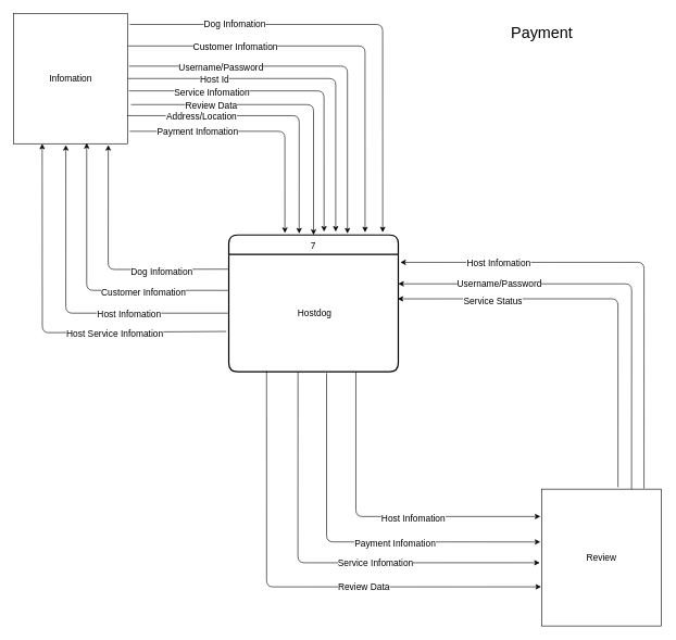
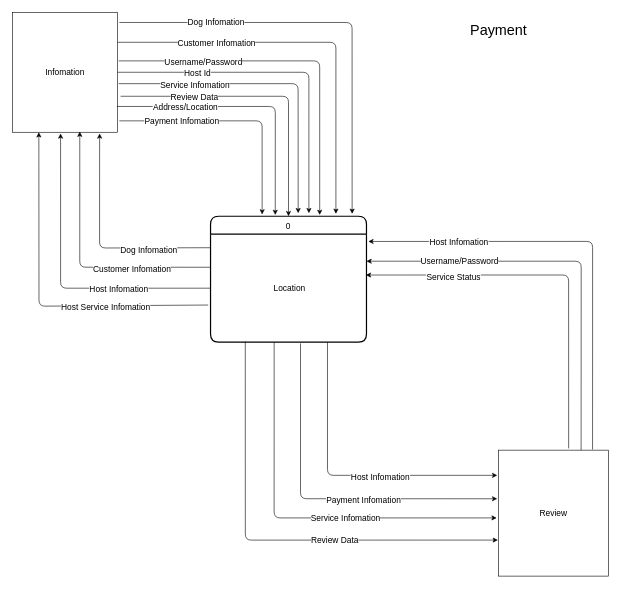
  <mxCell id="0" />
  <mxCell id="1" parent="0" />
  <mxCell id="2" value="Infomation" style="whiteSpace=wrap;html=1;align=center;fontSize=14;" vertex="1" parent="1"><mxGeometry x="20" y="20" width="175" height="200" as="geometry" /></mxCell>
  <mxCell id="3" value="Review" style="whiteSpace=wrap;html=1;align=center;fontSize=14;" vertex="1" parent="1"><mxGeometry x="830" y="750" width="183.75" height="210" as="geometry" /></mxCell>
  <mxCell id="4" style="edgeStyle=orthogonalEdgeStyle;rounded=0;orthogonalLoop=1;jettySize=auto;html=1;exitX=0.5;exitY=1;exitDx=0;exitDy=0;" edge="1" parent="1" source="2" target="2"><mxGeometry relative="1" as="geometry" /></mxCell>
- <mxCell id="5" value="7" style="swimlane;childLayout=stackLayout;horizontal=1;startSize=30;horizontalStack=0;rounded=1;fontSize=14;fontStyle=0;strokeWidth=2;resizeParent=0;resizeLast=1;shadow=0;dashed=0;align=center;" vertex="1" parent="1"><mxGeometry x="350" y="360" width="260" height="210" as="geometry" /></mxCell>
- <mxCell id="6" value="Hostdog" style="align=center;strokeColor=none;fillColor=none;spacingLeft=4;fontSize=14;verticalAlign=middle;resizable=0;rotatable=0;part=1;" vertex="1" parent="5"><mxGeometry y="30" width="260" height="180" as="geometry" /></mxCell>
+ <mxCell id="5" value="0" style="swimlane;childLayout=stackLayout;horizontal=1;startSize=30;horizontalStack=0;rounded=1;fontSize=14;fontStyle=0;strokeWidth=2;resizeParent=0;resizeLast=1;shadow=0;dashed=0;align=center;" vertex="1" parent="1"><mxGeometry x="350" y="360" width="260" height="210" as="geometry" /></mxCell>
+ <mxCell id="6" value="Location" style="align=center;strokeColor=none;fillColor=none;spacingLeft=4;fontSize=14;verticalAlign=middle;resizable=0;rotatable=0;part=1;" vertex="1" parent="5"><mxGeometry y="30" width="260" height="180" as="geometry" /></mxCell>
  <mxCell id="7" value="" style="endArrow=classic;html=1;exitX=1.017;exitY=0.085;exitDx=0;exitDy=0;exitPerimeter=0;entryX=0.908;entryY=-0.019;entryDx=0;entryDy=0;entryPerimeter=0;" edge="1" parent="1" source="2" target="5"><mxGeometry width="50" height="50" relative="1" as="geometry"><mxPoint x="250" y="310" as="sourcePoint" /><mxPoint x="300" y="260" as="targetPoint" /><Array as="points"><mxPoint x="586" y="37" /></Array></mxGeometry></mxCell>
  <mxCell id="8" value="&lt;font style=&quot;font-size: 14px&quot;&gt;Dog Infomation&lt;/font&gt;" style="edgeLabel;html=1;align=center;verticalAlign=middle;resizable=0;points=[];" vertex="1" connectable="0" parent="7"><mxGeometry x="-0.544" y="2" relative="1" as="geometry"><mxPoint as="offset" /></mxGeometry></mxCell>
  <mxCell id="9" value="" style="endArrow=classic;html=1;exitX=1;exitY=0.25;exitDx=0;exitDy=0;entryX=0.804;entryY=-0.019;entryDx=0;entryDy=0;entryPerimeter=0;" edge="1" parent="1" source="2" target="5"><mxGeometry width="50" height="50" relative="1" as="geometry"><mxPoint x="250" y="310" as="sourcePoint" /><mxPoint x="300" y="260" as="targetPoint" /><Array as="points"><mxPoint x="559" y="70" /></Array></mxGeometry></mxCell>
  <mxCell id="10" value="&lt;font style=&quot;font-size: 14px&quot;&gt;Customer Infomation&lt;/font&gt;" style="edgeLabel;html=1;align=center;verticalAlign=middle;resizable=0;points=[];" vertex="1" connectable="0" parent="9"><mxGeometry x="-0.495" relative="1" as="geometry"><mxPoint as="offset" /></mxGeometry></mxCell>
  <mxCell id="11" value="" style="endArrow=classic;html=1;exitX=1.011;exitY=0.405;exitDx=0;exitDy=0;exitPerimeter=0;entryX=0.7;entryY=-0.01;entryDx=0;entryDy=0;entryPerimeter=0;" edge="1" parent="1" source="2" target="5"><mxGeometry width="50" height="50" relative="1" as="geometry"><mxPoint x="250" y="300" as="sourcePoint" /><mxPoint x="300" y="250" as="targetPoint" /><Array as="points"><mxPoint x="360" y="101" /><mxPoint x="532" y="101" /></Array></mxGeometry></mxCell>
  <mxCell id="12" value="&lt;font style=&quot;font-size: 14px&quot;&gt;Username/Password&lt;/font&gt;" style="edgeLabel;html=1;align=center;verticalAlign=middle;resizable=0;points=[];" vertex="1" connectable="0" parent="11"><mxGeometry x="-0.523" y="-1" relative="1" as="geometry"><mxPoint as="offset" /></mxGeometry></mxCell>
  <mxCell id="13" value="" style="endArrow=classic;html=1;exitX=1;exitY=0.5;exitDx=0;exitDy=0;" edge="1" parent="1" source="2"><mxGeometry width="50" height="50" relative="1" as="geometry"><mxPoint x="250" y="200" as="sourcePoint" /><mxPoint x="514" y="355" as="targetPoint" /><Array as="points"><mxPoint x="514" y="120" /></Array></mxGeometry></mxCell>
  <mxCell id="14" value="&lt;font style=&quot;font-size: 14px&quot;&gt;Host Id&lt;/font&gt;" style="edgeLabel;html=1;align=center;verticalAlign=middle;resizable=0;points=[];" vertex="1" connectable="0" parent="13"><mxGeometry x="-0.524" relative="1" as="geometry"><mxPoint as="offset" /></mxGeometry></mxCell>
  <mxCell id="15" value="" style="endArrow=classic;html=1;exitX=1.011;exitY=0.595;exitDx=0;exitDy=0;exitPerimeter=0;entryX=0.562;entryY=-0.024;entryDx=0;entryDy=0;entryPerimeter=0;" edge="1" parent="1" source="2" target="5"><mxGeometry width="50" height="50" relative="1" as="geometry"><mxPoint x="250" y="200" as="sourcePoint" /><mxPoint x="300" y="150" as="targetPoint" /><Array as="points"><mxPoint x="496" y="139" /></Array></mxGeometry></mxCell>
  <mxCell id="16" value="&lt;font style=&quot;font-size: 14px&quot;&gt;Service Infomation&lt;/font&gt;" style="edgeLabel;html=1;align=center;verticalAlign=middle;resizable=0;points=[];" vertex="1" connectable="0" parent="15"><mxGeometry x="-0.506" y="-2" relative="1" as="geometry"><mxPoint as="offset" /></mxGeometry></mxCell>
  <mxCell id="17" value="" style="endArrow=classic;html=1;exitX=1.029;exitY=0.7;exitDx=0;exitDy=0;exitPerimeter=0;entryX=0.5;entryY=0;entryDx=0;entryDy=0;" edge="1" parent="1" source="2" target="5"><mxGeometry width="50" height="50" relative="1" as="geometry"><mxPoint x="250" y="200" as="sourcePoint" /><mxPoint x="300" y="150" as="targetPoint" /><Array as="points"><mxPoint x="480" y="160" /></Array></mxGeometry></mxCell>
  <mxCell id="18" value="&lt;font style=&quot;font-size: 14px&quot;&gt;Review Data&lt;/font&gt;" style="edgeLabel;html=1;align=center;verticalAlign=middle;resizable=0;points=[];" vertex="1" connectable="0" parent="17"><mxGeometry x="-0.492" y="-1" relative="1" as="geometry"><mxPoint as="offset" /></mxGeometry></mxCell>
  <mxCell id="19" value="" style="endArrow=classic;html=1;exitX=0.994;exitY=0.785;exitDx=0;exitDy=0;exitPerimeter=0;entryX=0.415;entryY=-0.01;entryDx=0;entryDy=0;entryPerimeter=0;" edge="1" parent="1" source="2" target="5"><mxGeometry width="50" height="50" relative="1" as="geometry"><mxPoint x="250" y="200" as="sourcePoint" /><mxPoint x="300" y="150" as="targetPoint" /><Array as="points"><mxPoint x="458" y="177" /></Array></mxGeometry></mxCell>
  <mxCell id="20" value="&lt;font style=&quot;font-size: 14px&quot;&gt;Address/Location&lt;/font&gt;" style="edgeLabel;html=1;align=center;verticalAlign=middle;resizable=0;points=[];" vertex="1" connectable="0" parent="19"><mxGeometry x="-0.487" relative="1" as="geometry"><mxPoint as="offset" /></mxGeometry></mxCell>
  <mxCell id="21" value="" style="endArrow=classic;html=1;exitX=1.017;exitY=0.905;exitDx=0;exitDy=0;exitPerimeter=0;entryX=0.331;entryY=-0.014;entryDx=0;entryDy=0;entryPerimeter=0;" edge="1" parent="1" source="2" target="5"><mxGeometry width="50" height="50" relative="1" as="geometry"><mxPoint x="250" y="190" as="sourcePoint" /><mxPoint x="300" y="140" as="targetPoint" /><Array as="points"><mxPoint x="436" y="201" /></Array></mxGeometry></mxCell>
  <mxCell id="22" value="&lt;font style=&quot;font-size: 14px&quot;&gt;Payment Infomation&lt;/font&gt;" style="edgeLabel;html=1;align=center;verticalAlign=middle;resizable=0;points=[];" vertex="1" connectable="0" parent="21"><mxGeometry x="-0.472" y="1" relative="1" as="geometry"><mxPoint as="offset" /></mxGeometry></mxCell>
  <mxCell id="23" value="" style="endArrow=classic;html=1;entryX=0.829;entryY=1.01;entryDx=0;entryDy=0;entryPerimeter=0;exitX=0;exitY=0.25;exitDx=0;exitDy=0;" edge="1" parent="1" source="5" target="2"><mxGeometry width="50" height="50" relative="1" as="geometry"><mxPoint x="250" y="390" as="sourcePoint" /><mxPoint x="300" y="340" as="targetPoint" /><Array as="points"><mxPoint x="165" y="413" /></Array></mxGeometry></mxCell>
  <mxCell id="24" value="&lt;font style=&quot;font-size: 14px&quot;&gt;Dog Infomation&lt;/font&gt;" style="edgeLabel;html=1;align=center;verticalAlign=middle;resizable=0;points=[];" vertex="1" connectable="0" parent="23"><mxGeometry x="-0.447" y="3" relative="1" as="geometry"><mxPoint as="offset" /></mxGeometry></mxCell>
  <mxCell id="25" value="" style="endArrow=classic;html=1;entryX=0.64;entryY=0.995;entryDx=0;entryDy=0;entryPerimeter=0;exitX=0;exitY=0.306;exitDx=0;exitDy=0;exitPerimeter=0;" edge="1" parent="1" source="6" target="2"><mxGeometry width="50" height="50" relative="1" as="geometry"><mxPoint x="250" y="390" as="sourcePoint" /><mxPoint x="300" y="340" as="targetPoint" /><Array as="points"><mxPoint x="132" y="445" /></Array></mxGeometry></mxCell>
  <mxCell id="26" value="&lt;font style=&quot;font-size: 14px&quot;&gt;Customer Infomation&lt;/font&gt;" style="edgeLabel;html=1;align=center;verticalAlign=middle;resizable=0;points=[];" vertex="1" connectable="0" parent="25"><mxGeometry x="-0.41" y="2" relative="1" as="geometry"><mxPoint as="offset" /></mxGeometry></mxCell>
  <mxCell id="27" value="" style="endArrow=classic;html=1;entryX=0.457;entryY=1.01;entryDx=0;entryDy=0;entryPerimeter=0;exitX=0;exitY=0.5;exitDx=0;exitDy=0;" edge="1" parent="1" source="6" target="2"><mxGeometry width="50" height="50" relative="1" as="geometry"><mxPoint x="250" y="390" as="sourcePoint" /><mxPoint x="300" y="340" as="targetPoint" /><Array as="points"><mxPoint x="100" y="480" /></Array></mxGeometry></mxCell>
  <mxCell id="28" value="&lt;font style=&quot;font-size: 14px&quot;&gt;Host Infomation&lt;/font&gt;" style="edgeLabel;html=1;align=center;verticalAlign=middle;resizable=0;points=[];" vertex="1" connectable="0" parent="27"><mxGeometry x="-0.394" y="1" relative="1" as="geometry"><mxPoint as="offset" /></mxGeometry></mxCell>
  <mxCell id="29" value="" style="endArrow=classic;html=1;entryX=0.25;entryY=1;entryDx=0;entryDy=0;exitX=-0.015;exitY=0.656;exitDx=0;exitDy=0;exitPerimeter=0;" edge="1" parent="1" source="6" target="2"><mxGeometry width="50" height="50" relative="1" as="geometry"><mxPoint x="340" y="510" as="sourcePoint" /><mxPoint x="300" y="340" as="targetPoint" /><Array as="points"><mxPoint x="64" y="510" /></Array></mxGeometry></mxCell>
  <mxCell id="30" value="&lt;font style=&quot;font-size: 14px&quot;&gt;Host Service Infomation&lt;/font&gt;" style="edgeLabel;html=1;align=center;verticalAlign=middle;resizable=0;points=[];" vertex="1" connectable="0" parent="29"><mxGeometry x="-0.397" y="2" relative="1" as="geometry"><mxPoint as="offset" /></mxGeometry></mxCell>
  <mxCell id="31" value="" style="endArrow=classic;html=1;entryX=1.012;entryY=0.067;entryDx=0;entryDy=0;entryPerimeter=0;exitX=0.854;exitY=-0.005;exitDx=0;exitDy=0;exitPerimeter=0;" edge="1" parent="1" source="3" target="6"><mxGeometry width="50" height="50" relative="1" as="geometry"><mxPoint x="650" y="580" as="sourcePoint" /><mxPoint x="700" y="530" as="targetPoint" /><Array as="points"><mxPoint x="987" y="402" /></Array></mxGeometry></mxCell>
  <mxCell id="32" value="&lt;font style=&quot;font-size: 14px&quot;&gt;Host Infomation&lt;/font&gt;" style="edgeLabel;html=1;align=center;verticalAlign=middle;resizable=0;points=[];" vertex="1" connectable="0" parent="31"><mxGeometry x="0.581" relative="1" as="geometry"><mxPoint as="offset" /></mxGeometry></mxCell>
  <mxCell id="33" value="" style="endArrow=classic;html=1;entryX=1;entryY=0.25;entryDx=0;entryDy=0;exitX=0.75;exitY=0;exitDx=0;exitDy=0;" edge="1" parent="1" source="3" target="6"><mxGeometry width="50" height="50" relative="1" as="geometry"><mxPoint x="650" y="580" as="sourcePoint" /><mxPoint x="700" y="530" as="targetPoint" /><Array as="points"><mxPoint x="968" y="435" /></Array></mxGeometry></mxCell>
  <mxCell id="34" value="&lt;font style=&quot;font-size: 14px&quot;&gt;Username/Password&lt;/font&gt;" style="edgeLabel;html=1;align=center;verticalAlign=middle;resizable=0;points=[];" vertex="1" connectable="0" parent="33"><mxGeometry x="0.542" y="-1" relative="1" as="geometry"><mxPoint as="offset" /></mxGeometry></mxCell>
  <mxCell id="35" value="" style="endArrow=classic;html=1;entryX=0.996;entryY=0.378;entryDx=0;entryDy=0;entryPerimeter=0;exitX=0.637;exitY=-0.014;exitDx=0;exitDy=0;exitPerimeter=0;" edge="1" parent="1" source="3" target="6"><mxGeometry width="50" height="50" relative="1" as="geometry"><mxPoint x="650" y="580" as="sourcePoint" /><mxPoint x="700" y="530" as="targetPoint" /><Array as="points"><mxPoint x="947" y="458" /></Array></mxGeometry></mxCell>
  <mxCell id="36" value="&lt;font style=&quot;font-size: 14px&quot;&gt;Service Status&lt;/font&gt;" style="edgeLabel;html=1;align=center;verticalAlign=middle;resizable=0;points=[];" vertex="1" connectable="0" parent="35"><mxGeometry x="0.537" y="3" relative="1" as="geometry"><mxPoint as="offset" /></mxGeometry></mxCell>
  <mxCell id="37" value="" style="endArrow=classic;html=1;entryX=-0.011;entryY=0.2;entryDx=0;entryDy=0;entryPerimeter=0;exitX=0.75;exitY=1;exitDx=0;exitDy=0;" edge="1" parent="1" source="6" target="3"><mxGeometry width="50" height="50" relative="1" as="geometry"><mxPoint x="650" y="780" as="sourcePoint" /><mxPoint x="700" y="730" as="targetPoint" /><Array as="points"><mxPoint x="545" y="792" /></Array></mxGeometry></mxCell>
  <mxCell id="38" value="&lt;font style=&quot;font-size: 14px&quot;&gt;Host Infomation&lt;/font&gt;" style="edgeLabel;html=1;align=center;verticalAlign=middle;resizable=0;points=[];" vertex="1" connectable="0" parent="37"><mxGeometry x="0.224" y="-2" relative="1" as="geometry"><mxPoint as="offset" /></mxGeometry></mxCell>
  <mxCell id="39" value="" style="endArrow=classic;html=1;entryX=-0.011;entryY=0.386;entryDx=0;entryDy=0;entryPerimeter=0;exitX=0.577;exitY=1.011;exitDx=0;exitDy=0;exitPerimeter=0;" edge="1" parent="1" source="6" target="3"><mxGeometry width="50" height="50" relative="1" as="geometry"><mxPoint x="650" y="780" as="sourcePoint" /><mxPoint x="700" y="730" as="targetPoint" /><Array as="points"><mxPoint x="500" y="831" /></Array></mxGeometry></mxCell>
  <mxCell id="40" value="&lt;font style=&quot;font-size: 14px&quot;&gt;Payment Infomation&lt;/font&gt;" style="edgeLabel;html=1;align=center;verticalAlign=middle;resizable=0;points=[];" vertex="1" connectable="0" parent="39"><mxGeometry x="0.24" y="-1" relative="1" as="geometry"><mxPoint as="offset" /></mxGeometry></mxCell>
  <mxCell id="41" value="" style="endArrow=classic;html=1;exitX=0.408;exitY=1;exitDx=0;exitDy=0;exitPerimeter=0;entryX=-0.016;entryY=0.538;entryDx=0;entryDy=0;entryPerimeter=0;" edge="1" parent="1" source="6" target="3"><mxGeometry width="50" height="50" relative="1" as="geometry"><mxPoint x="650" y="780" as="sourcePoint" /><mxPoint x="700" y="730" as="targetPoint" /><Array as="points"><mxPoint x="456" y="863" /></Array></mxGeometry></mxCell>
  <mxCell id="42" value="&lt;font style=&quot;font-size: 14px&quot;&gt;Service Infomation&lt;/font&gt;" style="edgeLabel;html=1;align=center;verticalAlign=middle;resizable=0;points=[];" vertex="1" connectable="0" parent="41"><mxGeometry x="0.241" relative="1" as="geometry"><mxPoint as="offset" /></mxGeometry></mxCell>
  <mxCell id="43" value="" style="endArrow=classic;html=1;exitX=0.223;exitY=0.994;exitDx=0;exitDy=0;exitPerimeter=0;entryX=-0.005;entryY=0.714;entryDx=0;entryDy=0;entryPerimeter=0;" edge="1" parent="1" source="6" target="3"><mxGeometry width="50" height="50" relative="1" as="geometry"><mxPoint x="650" y="780" as="sourcePoint" /><mxPoint x="700" y="730" as="targetPoint" /><Array as="points"><mxPoint x="408" y="900" /></Array></mxGeometry></mxCell>
  <mxCell id="44" value="&lt;font style=&quot;font-size: 14px&quot;&gt;Review Data&lt;/font&gt;" style="edgeLabel;html=1;align=center;verticalAlign=middle;resizable=0;points=[];" vertex="1" connectable="0" parent="43"><mxGeometry x="0.277" y="-1" relative="1" as="geometry"><mxPoint as="offset" /></mxGeometry></mxCell>
  <mxCell id="45" value="&lt;font style=&quot;font-size: 24px&quot;&gt;Payment&lt;/font&gt;" style="text;html=1;align=center;verticalAlign=middle;resizable=0;points=[];autosize=1;strokeColor=none;" vertex="1" parent="1"><mxGeometry x="780" y="40" width="100" height="20" as="geometry" /></mxCell>
